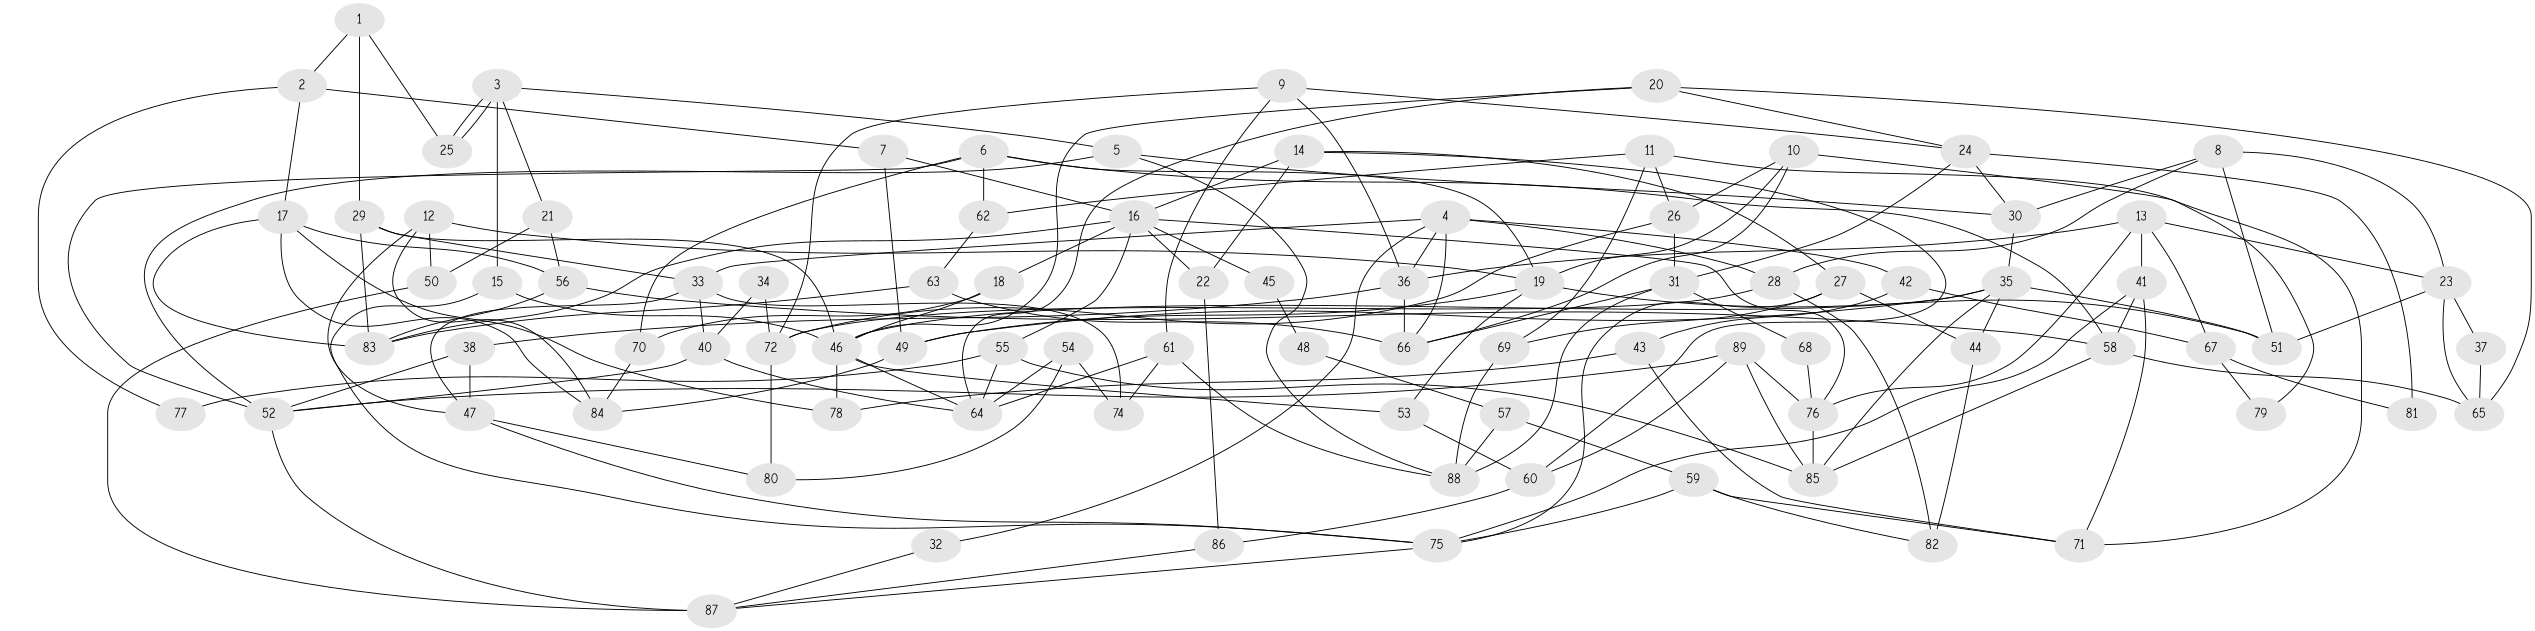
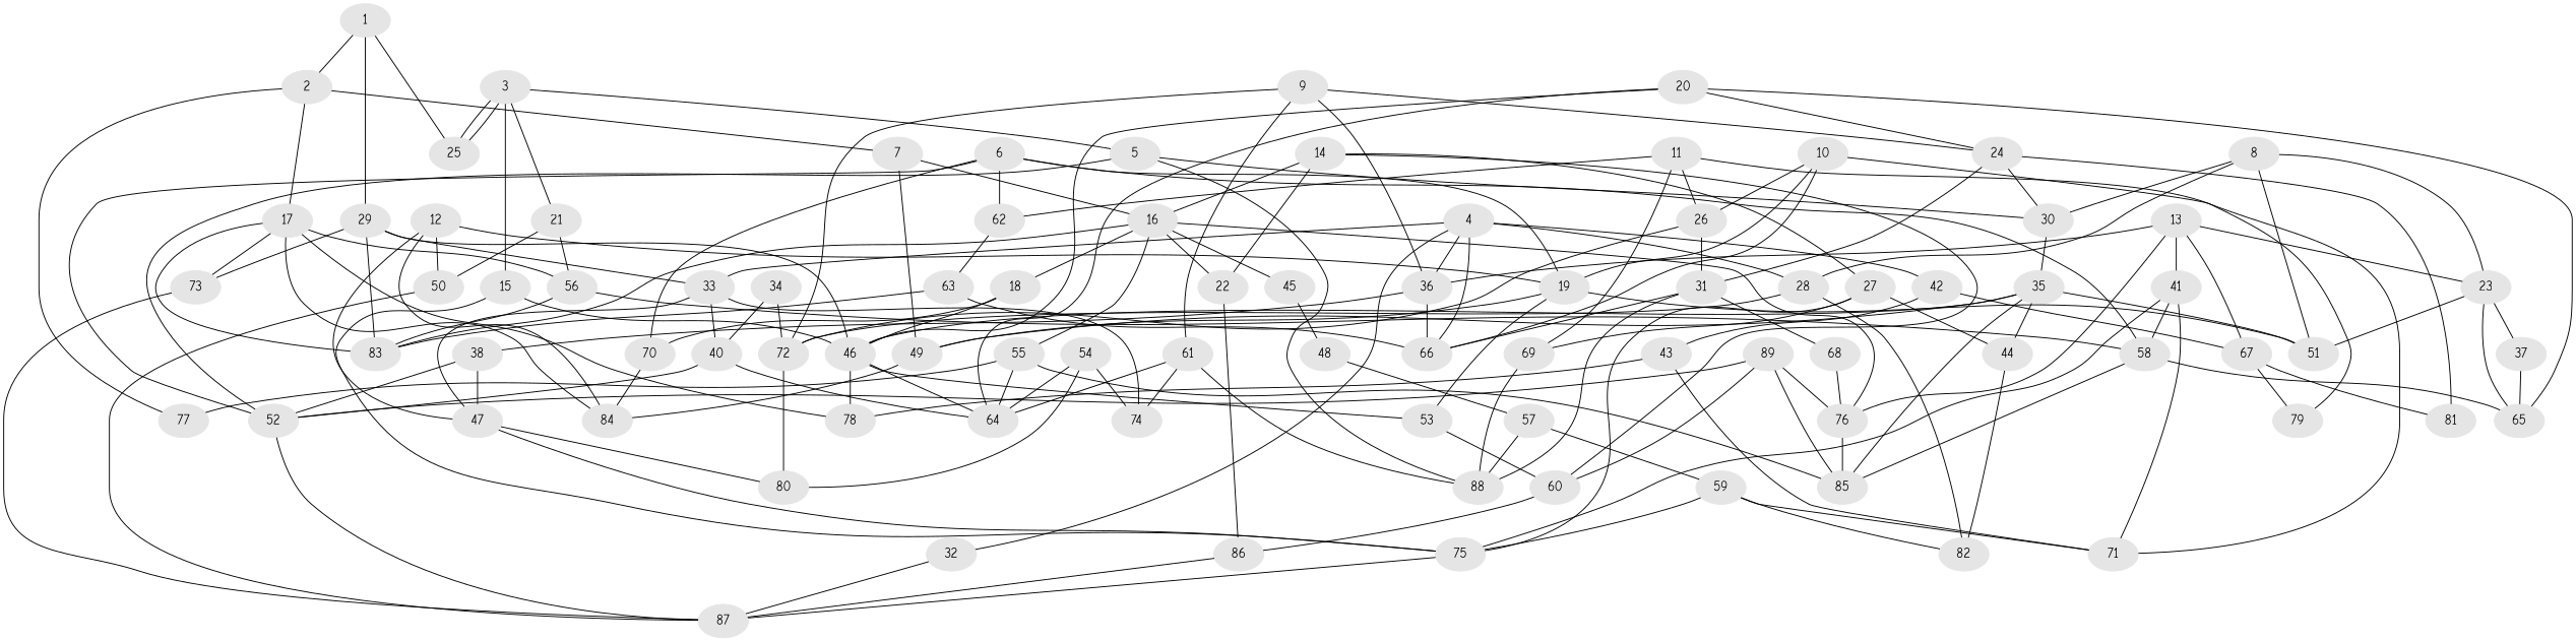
  graph {
    fontname="Comic Neue"
    node [color=gray90 fontname="Comic Neue" style=filled]
    edge [fontname="Comic Neue"]
    1
    2
    25
    29
    7
    17
    77
    33
    46
    83
+   73
    16
    49
    84
    56
    78
    3
    5
    15
    21
    30
    52
    88
    75
    50
    4
    28
    32
    36
    42
    66
    72
    82
    87
    47
    40
    74
    38
    67
    43
    35
    6
    19
    58
    62
    70
    51
    53
    65
    85
    63
    76
    22
    18
    45
    55
    8
    23
    37
    9
    24
    61
    31
    81
    64
    80
    10
    26
    79
    11
    69
    71
    12
    13
    41
    14
    27
    60
    86
    44
    48
    20
    68
    34
    n85 [label=89]
    57
    59
    54
    1 -- 2
    1 -- 25
    1 -- 29
    2 -- 7
    2 -- 17
    2 -- 77
    29 -- 33
    29 -- 46
    29 -- 83
+   29 -- 73
    7 -- 16
    7 -- 49
    17 -- 83
+   17 -- 73
    17 -- 84
    17 -- 56
    17 -- 78
    33 -- 47
    33 -- 40
    33 -- 74
    46 -- 78
    46 -- 53
    46 -- 64
+   73 -- 87
    16 -- 83
    16 -- 76
    16 -- 22
    16 -- 18
    16 -- 45
    16 -- 55
    49 -- 84
    56 -- 83
    56 -- 58
    3 -- 25
    3 -- 25
    3 -- 5
    3 -- 15
    3 -- 21
    5 -- 30
    5 -- 52
    5 -- 88
    15 -- 46
    15 -- 75
    21 -- 56
    21 -- 50
    30 -- 35
    52 -- 87
    75 -- 87
    50 -- 87
    4 -- 33
    4 -- 28
    4 -- 32
    4 -- 36
    4 -- 42
    4 -- 66
    28 -- 72
    28 -- 82
    32 -- 87
    36 -- 66
    36 -- 38
    42 -- 67
    42 -- 43
    72 -- 80
    47 -- 75
    47 -- 80
    40 -- 52
    40 -- 64
    38 -- 52
    38 -- 47
    67 -- 81
    67 -- 79
    43 -- 78
    43 -- 71
    35 -- 46
    35 -- 49
    35 -- 51
    35 -- 85
    35 -- 44
    6 -- 52
    6 -- 19
    6 -- 58
    6 -- 62
    6 -- 70
    19 -- 49
    19 -- 51
    19 -- 53
    58 -- 65
    58 -- 85
    62 -- 63
    70 -- 84
    53 -- 60
    63 -- 83
    63 -- 66
    76 -- 85
    22 -- 86
    18 -- 46
    18 -- 70
    45 -- 48
    55 -- 77
    55 -- 85
    55 -- 64
    8 -- 30
    8 -- 28
    8 -- 51
    8 -- 23
    23 -- 51
    23 -- 65
    23 -- 37
    37 -- 65
    9 -- 36
    9 -- 72
    9 -- 24
    9 -- 61
    24 -- 30
    24 -- 31
    24 -- 81
    61 -- 88
    61 -- 74
    61 -- 64
    31 -- 88
    31 -- 66
    31 -- 68
    10 -- 66
    10 -- 19
    10 -- 26
    10 -- 79
    26 -- 72
    26 -- 31
    11 -- 62
    11 -- 26
    11 -- 69
    11 -- 71
    69 -- 88
    12 -- 84
    12 -- 50
    12 -- 47
    12 -- 19
    13 -- 36
    13 -- 67
    13 -- 76
    13 -- 23
    13 -- 41
    41 -- 75
    41 -- 58
    41 -- 71
    14 -- 16
    14 -- 22
    14 -- 27
    14 -- 60
    27 -- 75
    27 -- 69
    27 -- 44
    60 -- 86
    86 -- 87
    44 -- 82
    48 -- 57
    20 -- 46
    20 -- 65
    20 -- 24
    20 -- 64
    68 -- 76
    34 -- 72
    34 -- 40
    n85 -- 52
    n85 -- 85
    n85 -- 76
    n85 -- 60
    57 -- 88
    57 -- 59
    59 -- 75
    59 -- 82
    59 -- 71
    54 -- 74
    54 -- 64
    54 -- 80
  }
